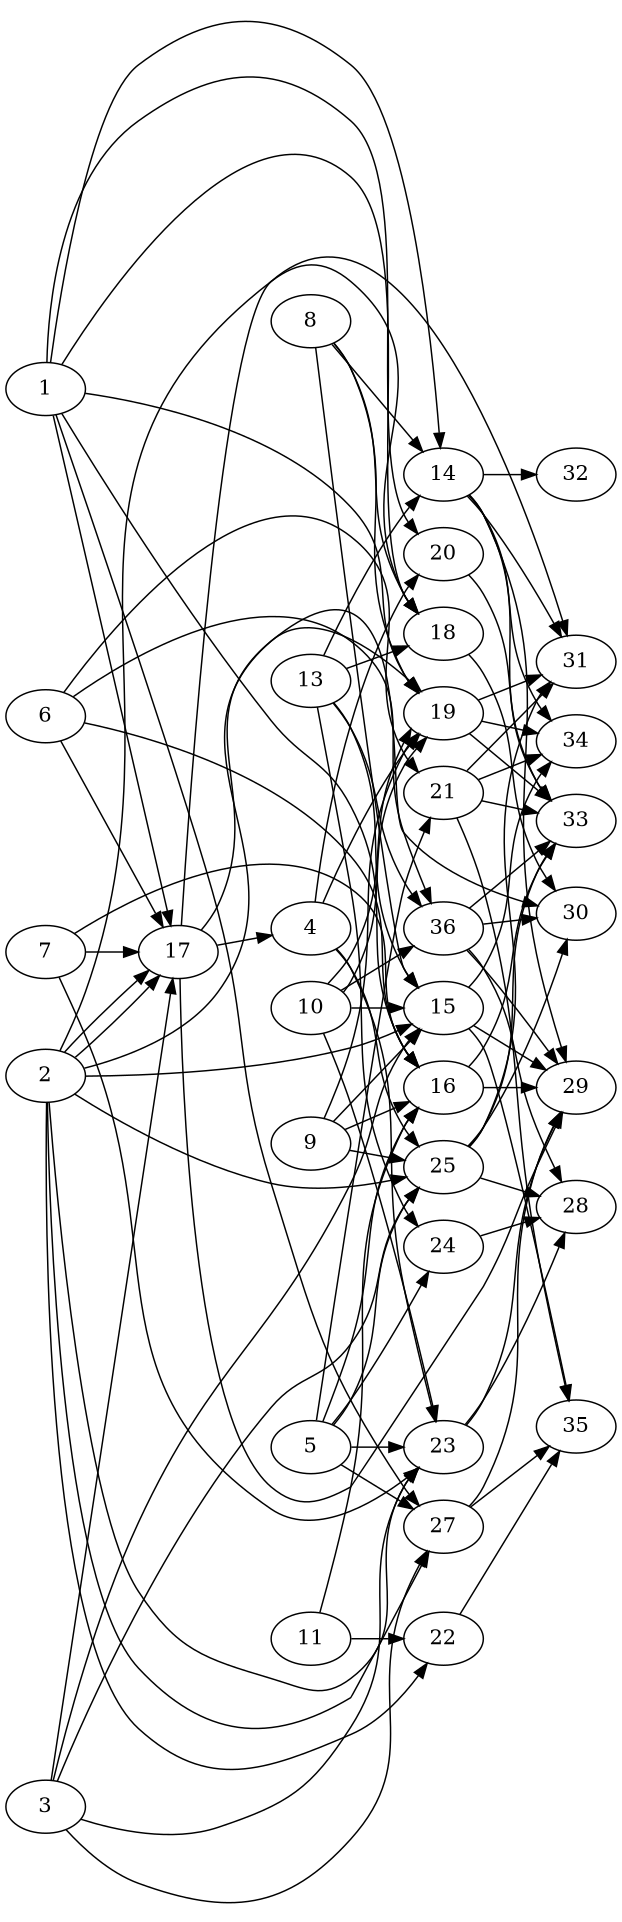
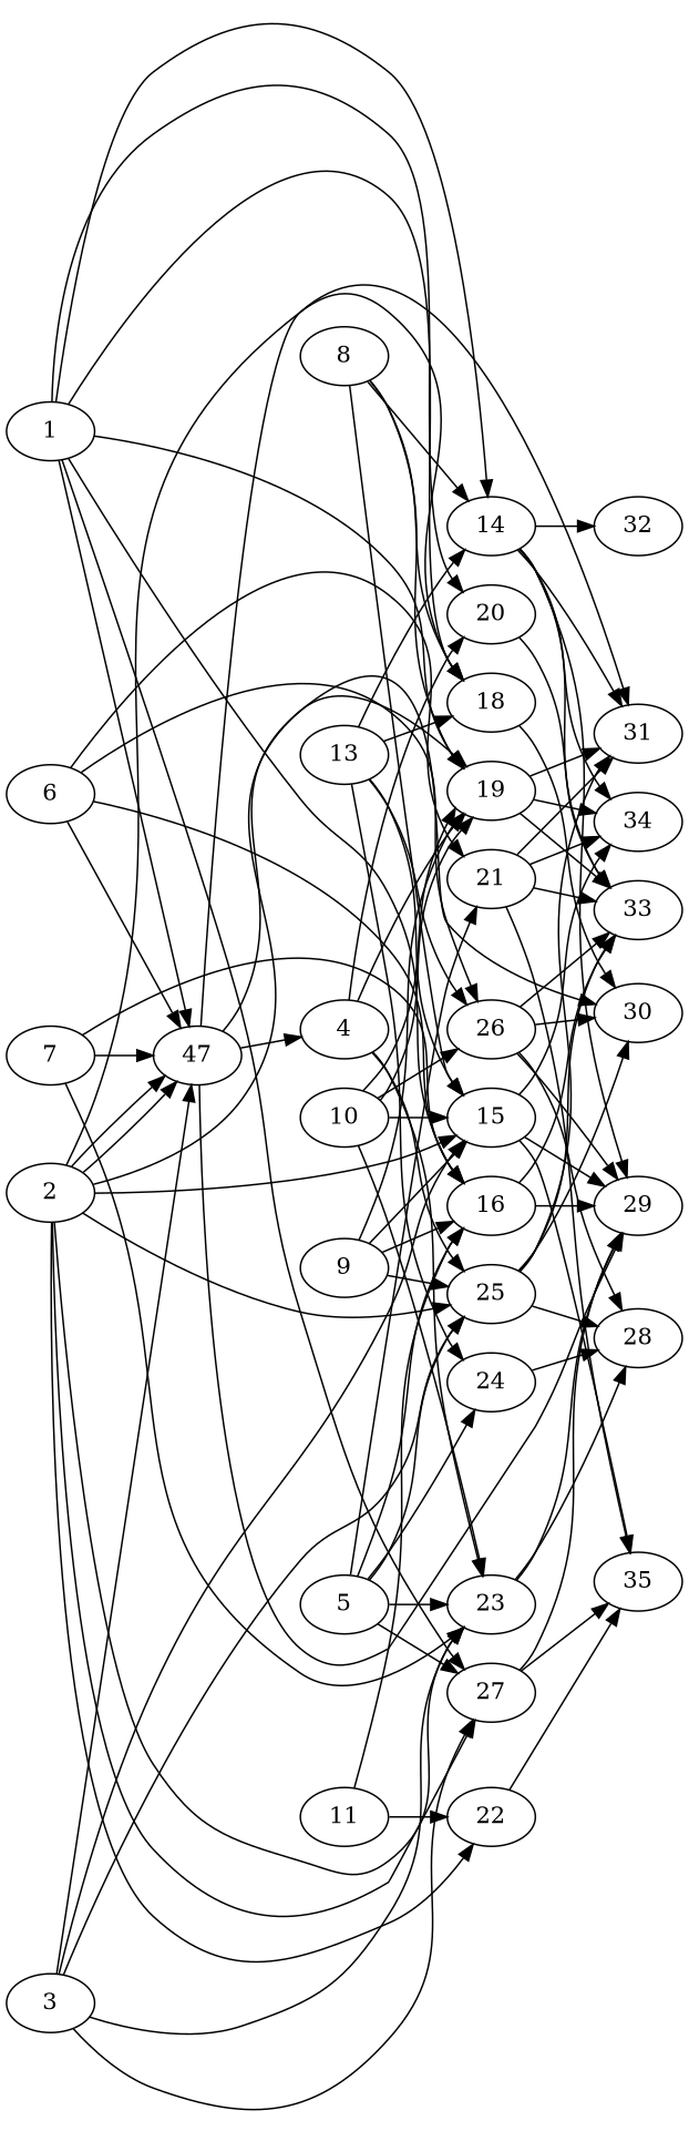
  digraph {
    rankdir=LR
    node [alpha=0.18]
    1 [alpha=0.10 expect_size=36308992]
    14 [alpha=0.07 expect_size=26057728]
    16 [alpha=0.12 expect_size=13188096]
-   17 [alpha=0.08 expect_size=48560128]
+   17 [alpha=0.08 expect_size=48560128 label=47]
    18 [alpha=0.13 expect_size=12379136]
    19 [alpha=0.14 expect_size=23350272]
    20 [alpha=0.10 expect_size=6834176]
    27 [expect_size=34928640]
    29 [alpha=0.04 expect_size=36094976]
    31 [alpha=0.16 expect_size=45125632]
    32 [alpha=0.15 expect_size=41504768]
    33 [alpha=0.15 expect_size=43664384]
    34 [alpha=0.04 expect_size=28729344]
    30 [alpha=0.09 expect_size=22220800]
    4 [alpha=0.17 expect_size=20034560]
    35 [expect_size=11493376]
    2 [alpha=0.09 expect_size=37548032]
    15 [alpha=0.03 expect_size=18252800]
    22 [alpha=0.01 expect_size=43590656]
    23 [alpha=0.14 expect_size=13589504]
    25 [alpha=0.07 expect_size=47096832]
    28 [alpha=0.02 expect_size=6389760]
    3 [alpha=0.08 expect_size=29554688]
    5 [expect_size=41904128]
    21 [expect_size=28902400]
    24 [alpha=0.13 expect_size=29740032]
    6 [alpha=0.15 expect_size=23011328]
-   26 [alpha=0.09 expect_size=6930432 label=36]
+   26 [alpha=0.09 expect_size=6930432]
    7 [alpha=0.05 expect_size=19894272]
    8 [alpha=0.05 expect_size=43204608]
    9 [alpha=0.13 expect_size=47580160]
    10 [alpha=0.09 expect_size=10700800]
    11 [alpha=0.06 expect_size=10373120]
    13 [alpha=0.07 expect_size=8206336]
    1 -> 14
    1 -> 16
    1 -> 17
    1 -> 18
    1 -> 19
    1 -> 20
    1 -> 27
    14 -> 29
    14 -> 31
    14 -> 32
    14 -> 33
    14 -> 34
    16 -> 29
    16 -> 33
    17 -> 29
    17 -> 31
    17 -> 30
    17 -> 4
    18 -> 30
    19 -> 31
    19 -> 33
    19 -> 34
    20 -> 33
    27 -> 29
    27 -> 35
    4 -> 19
    4 -> 20
    4 -> 23
    4 -> 25
    2 -> 17
    2 -> 17
    2 -> 18
    2 -> 19
    2 -> 27
    2 -> 15
    2 -> 22
    2 -> 23
    2 -> 25
    15 -> 29
    15 -> 34
    15 -> 35
    22 -> 35
    23 -> 29
    23 -> 28
    25 -> 31
    25 -> 33
    25 -> 30
    25 -> 28
    3 -> 17
    3 -> 27
    3 -> 15
    3 -> 23
    3 -> 25
    5 -> 16
    5 -> 27
    5 -> 23
    5 -> 25
    5 -> 21
    5 -> 24
    21 -> 31
    21 -> 33
    21 -> 34
    21 -> 35
    24 -> 28
    6 -> 16
    6 -> 17
    6 -> 21
    6 -> 26
    26 -> 29
    26 -> 33
    26 -> 30
    26 -> 28
    7 -> 16
    7 -> 17
    7 -> 23
    8 -> 14
    8 -> 18
    8 -> 19
    8 -> 15
    9 -> 16
    9 -> 19
    9 -> 15
    9 -> 25
    10 -> 19
    10 -> 19
    10 -> 15
    10 -> 23
    10 -> 26
    11 -> 16
    11 -> 22
    13 -> 14
    13 -> 18
    13 -> 15
    13 -> 24
    13 -> 26
  }
